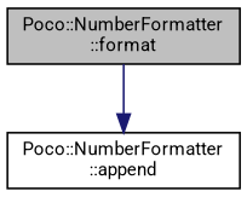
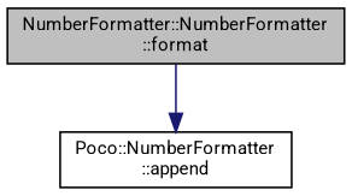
  digraph {
    rankdir=TB
    fontname=Roboto
    node [color=black fontname=Roboto fontsize=10 shape=record style=filled]
-   n1 [fillcolor=grey75 fontcolor=black height=0.2 label="Poco::NumberFormatter\l::format" width=0.4]
+   n1 [fillcolor=grey75 fontcolor=black height=0.2 label="NumberFormatter::NumberFormatter\l::format" width=0.4]
    n2 [fillcolor=white height=0.2 label="Poco::NumberFormatter\l::append" width=0.4]
    n1 -> n2 [color=midnightblue fontname=Roboto fontsize=10 labelfontname=Helvetica labelfontsize=10 style=solid]
  }
